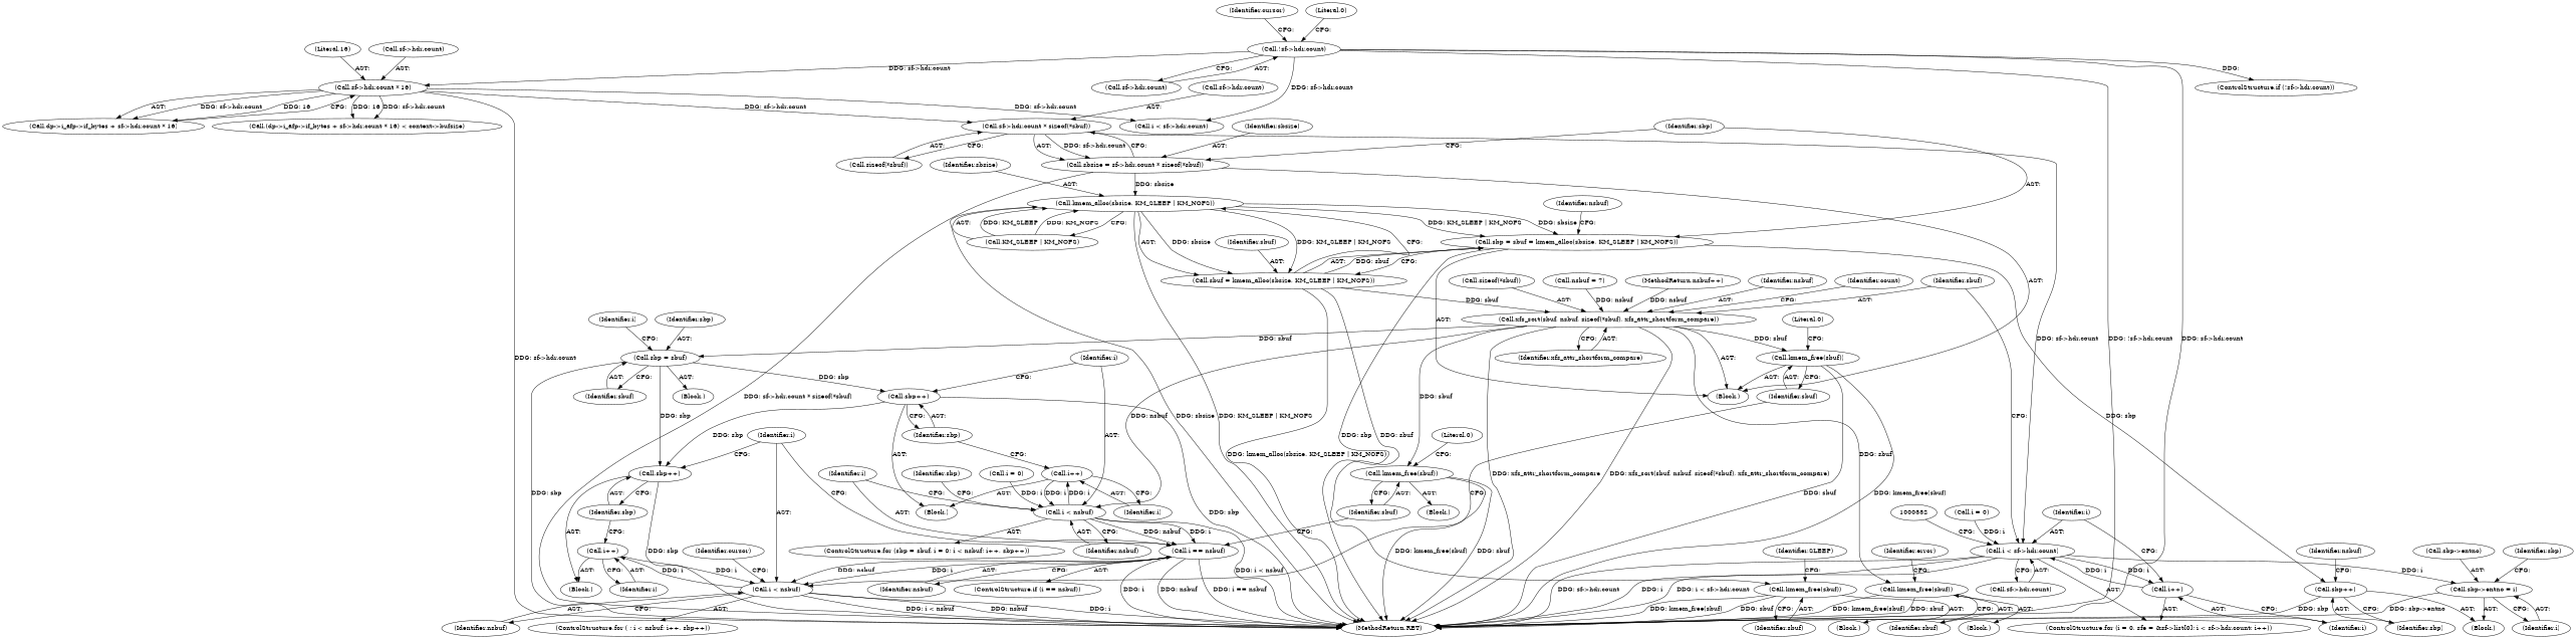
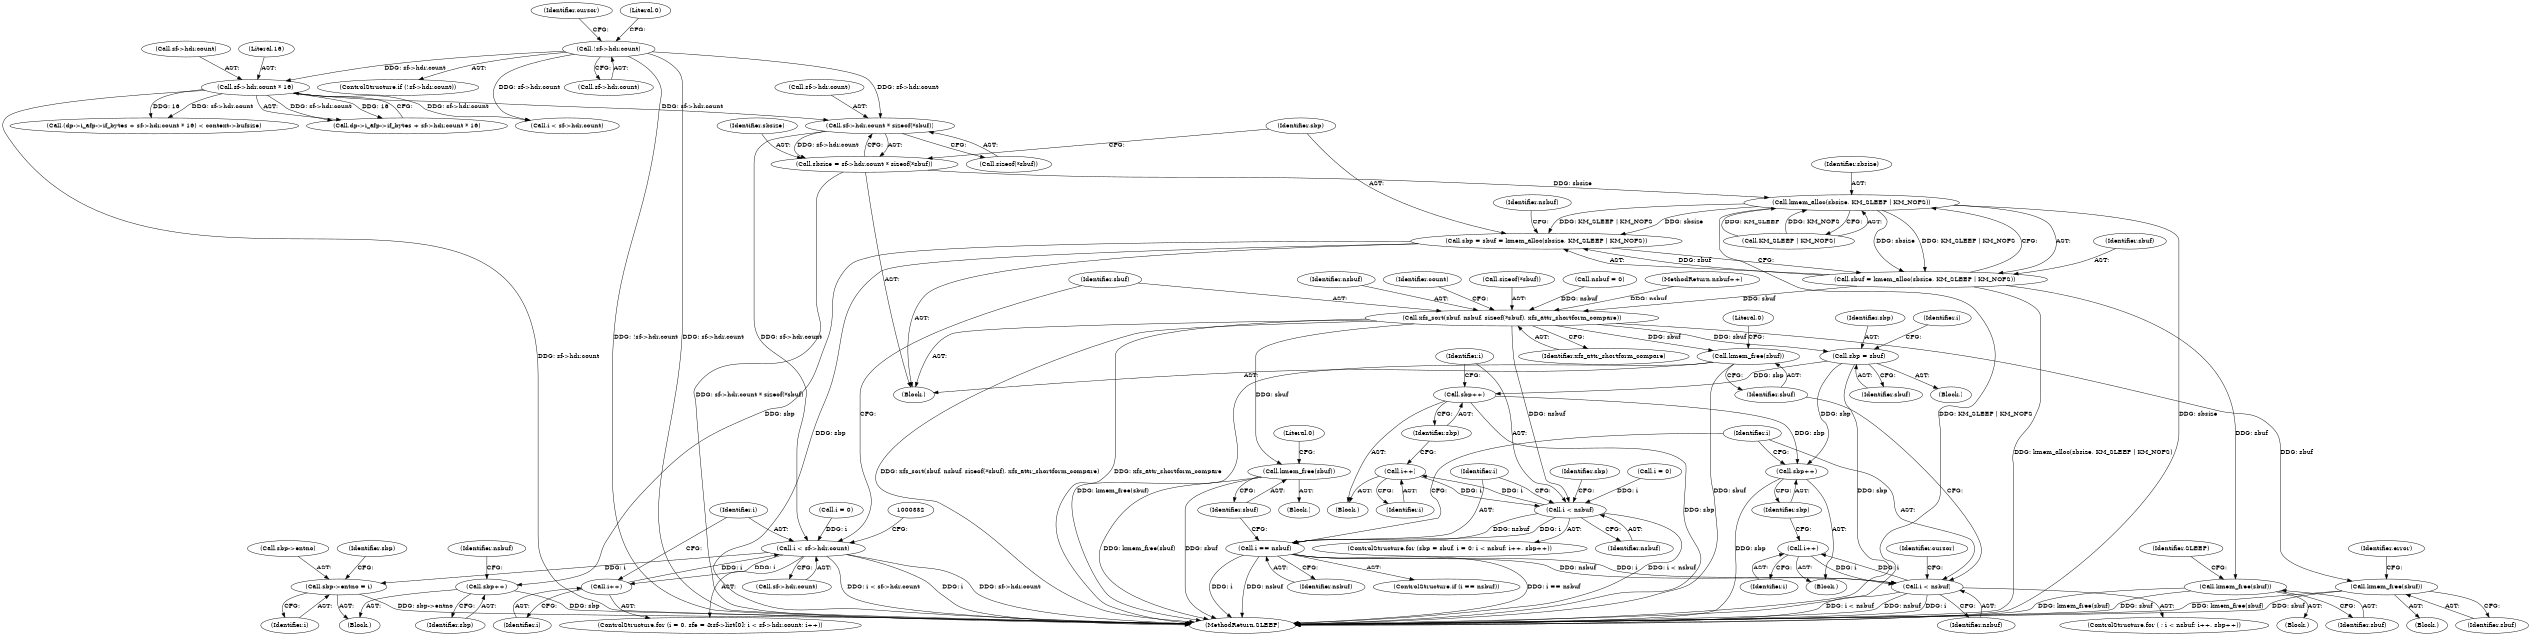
  digraph {
    n1 [label="(Call,sf->hdr.count * sizeof(*sbuf))"]
    n2 [label="(Call,sbsize = sf->hdr.count * sizeof(*sbuf))"]
    n3 [label="(Call,i < sf->hdr.count)"]
    n4 [label="(Call,sizeof(*sbuf))"]
-   n5 [label="(MethodReturn,RET)"]
+   n5 [label="(MethodReturn,SLEEP)"]
    n6 [label="(Call,kmem_alloc(sbsize, KM_SLEEP | KM_NOFS))"]
    n7 [label="(Block,)"]
    n8 [label="(Call,i++)"]
    n9 [label="(Call,sbp->entno = i)"]
    n10 [label="(ControlStructure,for (i = 0, sfe = &sf->list[0]; i < sf->hdr.count; i++))"]
    n11 [label="(Call,sf->hdr.count)"]
    n12 [label="(Call,!sf->hdr.count)"]
    n13 [label="(Call,sf->hdr.count * 16)"]
    n14 [label="(Call,i < sf->hdr.count)"]
    n15 [label="(ControlStructure,if (!sf->hdr.count))"]
    n16 [label="(Call,sf->hdr.count)"]
    n17 [label="(Call,dp->i_afp->if_bytes + sf->hdr.count * 16)"]
    n18 [label="(Call,(dp->i_afp->if_bytes + sf->hdr.count * 16) < context->bufsize)"]
    n19 [label="(Literal,16)"]
    n20 [label="(Call,sbp = sbuf = kmem_alloc(sbsize, KM_SLEEP | KM_NOFS))"]
    n21 [label="(Call,sbuf = kmem_alloc(sbsize, KM_SLEEP | KM_NOFS))"]
    n22 [label="(Call,KM_SLEEP | KM_NOFS)"]
    n23 [label="(Call,sbp++)"]
    n24 [label="(Call,kmem_free(sbuf))"]
    n25 [label="(Call,xfs_sort(sbuf, nsbuf, sizeof(*sbuf), xfs_attr_shortform_compare))"]
    n26 [label="(Block,)"]
    n27 [label="(Identifier,sbp)"]
    n28 [label="(Block,)"]
    n29 [label="(Identifier,sbuf)"]
    n30 [label="(Call,sbp = sbuf)"]
    n31 [label="(Call,i < nsbuf)"]
    n32 [label="(Call,kmem_free(sbuf))"]
    n33 [label="(Call,kmem_free(sbuf))"]
    n34 [label="(Call,kmem_free(sbuf))"]
    n35 [label="(Identifier,xfs_attr_shortform_compare)"]
    n36 [label="(Call,sbp++)"]
    n37 [label="(Call,sbp++)"]
    n38 [label="(Identifier,sbuf)"]
    n39 [label="(Block,)"]
    n40 [label="(Call,i++)"]
    n41 [label="(Call,i == nsbuf)"]
    n42 [label="(ControlStructure,for (sbp = sbuf, i = 0; i < nsbuf; i++, sbp++))"]
    n43 [label="(Identifier,nsbuf)"]
    n44 [label="(Block,)"]
    n45 [label="(Identifier,sbuf)"]
    n46 [label="(Identifier,sbuf)"]
    n47 [label="(Block,)"]
    n48 [label="(Identifier,sbuf)"]
    n49 [label="(Identifier,sbp)"]
    n50 [label="(Block,)"]
    n51 [label="(Identifier,sbp)"]
    n52 [label="(Block,)"]
    n53 [label="(Call,i++)"]
    n54 [label="(Identifier,i)"]
    n55 [label="(Call,i < nsbuf)"]
    n56 [label="(Identifier,nsbuf)"]
    n57 [label="(ControlStructure,if (i == nsbuf))"]
    n58 [label="(ControlStructure,for ( ; i < nsbuf; i++, sbp++))"]
    n59 [label="(Identifier,nsbuf)"]
    n60 [label="(Identifier,i)"]
    n61 [label="(Identifier,i)"]
    n62 [label="(Identifier,i)"]
    n63 [label="(Identifier,sbuf)"]
    n64 [label="(Identifier,sbsize)"]
    n65 [label="(Call,sf->hdr.count)"]
    n66 [label="(Identifier,nsbuf)"]
    n67 [label="(Identifier,i)"]
-   n68 [label="(Call,nsbuf = 7)"]
+   n68 [label="(Call,nsbuf = 0)"]
    n69 [label="(MethodReturn,nsbuf++)"]
    n70 [label="(Identifier,sbp)"]
    n71 [label="(Identifier,i)"]
    n72 [label="(Identifier,sbp)"]
    n73 [label="(Call,i = 0)"]
    n74 [label="(Identifier,error)"]
    n75 [label="(Identifier,nsbuf)"]
    n76 [label="(Identifier,cursor)"]
    n77 [label="(Identifier,i)"]
    n78 [label="(Identifier,sbsize)"]
    n79 [label="(Identifier,nsbuf)"]
    n80 [label="(Identifier,sbuf)"]
    n81 [label="(Identifier,cursor)"]
    n82 [label="(Call,i = 0)"]
    n83 [label="(Identifier,count)"]
    n84 [label="(Identifier,SLEEP)"]
    n85 [label="(Identifier,sbp)"]
    n86 [label="(Identifier,sbp)"]
    n87 [label="(Literal,0)"]
    n88 [label="(Call,sbp->entno)"]
    n89 [label="(Call,sizeof(*sbuf))"]
    n90 [label="(Identifier,i)"]
    n91 [label="(Call,sf->hdr.count)"]
    n92 [label="(Literal,0)"]
    n93 [label="(Literal,0)"]
    n94 [label="(Identifier,i)"]
    1000332
    n1 -> n2 [label="AST: "]
    n1 -> n2 [label="DDG: sf->hdr.count"]
    n1 -> n3 [label="DDG: sf->hdr.count"]
    n1 -> n4 [label="CFG: "]
    n2 -> n1 [label="CFG: "]
    n2 -> n5 [label="DDG: sf->hdr.count * sizeof(*sbuf)"]
    n2 -> n6 [label="DDG: sbsize"]
    n2 -> n7 [label="AST: "]
    n3 -> n5 [label="DDG: i"]
    n3 -> n5 [label="DDG: sf->hdr.count"]
    n3 -> n5 [label="DDG: i < sf->hdr.count"]
    n3 -> n8 [label="DDG: i"]
    n3 -> n9 [label="DDG: i"]
    n3 -> n10 [label="AST: "]
    n3 -> n11 [label="CFG: "]
    n4 -> n1 [label="AST: "]
    n6 -> n5 [label="DDG: KM_SLEEP | KM_NOFS"]
    n6 -> n5 [label="DDG: sbsize"]
    n6 -> n20 [label="DDG: sbsize"]
    n6 -> n20 [label="DDG: KM_SLEEP | KM_NOFS"]
    n6 -> n21 [label="AST: "]
    n6 -> n21 [label="DDG: sbsize"]
    n6 -> n21 [label="DDG: KM_SLEEP | KM_NOFS"]
    n6 -> n22 [label="CFG: "]
    n8 -> n3 [label="DDG: i"]
    n8 -> n10 [label="AST: "]
    n8 -> n61 [label="CFG: "]
    n9 -> n5 [label="DDG: sbp->entno"]
    n9 -> n26 [label="AST: "]
    n9 -> n62 [label="CFG: "]
    n11 -> n3 [label="AST: "]
+   n12 -> n1 [label="DDG: sf->hdr.count"]
    n12 -> n5 [label="DDG: sf->hdr.count"]
    n12 -> n5 [label="DDG: !sf->hdr.count"]
    n12 -> n13 [label="DDG: sf->hdr.count"]
    n12 -> n14 [label="DDG: sf->hdr.count"]
-   n12 -> n15 [label="DDG: "]
+   n12 -> n15 [label="AST: "]
    n12 -> n16 [label="CFG: "]
    n13 -> n1 [label="DDG: sf->hdr.count"]
    n13 -> n5 [label="DDG: sf->hdr.count"]
    n13 -> n14 [label="DDG: sf->hdr.count"]
    n13 -> n17 [label="AST: "]
    n13 -> n17 [label="DDG: sf->hdr.count"]
    n13 -> n17 [label="DDG: 16"]
    n13 -> n18 [label="DDG: sf->hdr.count"]
    n13 -> n18 [label="DDG: 16"]
    n16 -> n12 [label="AST: "]
    n17 -> n13 [label="CFG: "]
    n19 -> n13 [label="AST: "]
    n20 -> n5 [label="DDG: sbp"]
    n20 -> n7 [label="AST: "]
    n20 -> n21 [label="CFG: "]
    n20 -> n23 [label="DDG: sbp"]
    n21 -> n5 [label="DDG: kmem_alloc(sbsize, KM_SLEEP | KM_NOFS)"]
    n21 -> n6 [label="CFG: "]
    n21 -> n20 [label="AST: "]
    n21 -> n20 [label="DDG: sbuf"]
    n21 -> n24 [label="DDG: sbuf"]
    n21 -> n25 [label="DDG: sbuf"]
    n22 -> n6 [label="AST: "]
    n22 -> n6 [label="DDG: KM_SLEEP"]
    n22 -> n6 [label="DDG: KM_NOFS"]
    n23 -> n5 [label="DDG: sbp"]
    n23 -> n26 [label="AST: "]
    n23 -> n27 [label="CFG: "]
    n24 -> n5 [label="DDG: sbuf"]
    n24 -> n5 [label="DDG: kmem_free(sbuf)"]
    n24 -> n28 [label="AST: "]
    n24 -> n29 [label="CFG: "]
    n25 -> n5 [label="DDG: xfs_attr_shortform_compare"]
    n25 -> n5 [label="DDG: xfs_sort(sbuf, nsbuf, sizeof(*sbuf), xfs_attr_shortform_compare)"]
    n25 -> n7 [label="AST: "]
    n25 -> n30 [label="DDG: sbuf"]
    n25 -> n31 [label="DDG: nsbuf"]
    n25 -> n32 [label="DDG: sbuf"]
    n25 -> n33 [label="DDG: sbuf"]
    n25 -> n34 [label="DDG: sbuf"]
    n25 -> n35 [label="CFG: "]
    n27 -> n23 [label="AST: "]
    n29 -> n24 [label="AST: "]
    n30 -> n5 [label="DDG: sbp"]
    n30 -> n36 [label="DDG: sbp"]
    n30 -> n37 [label="DDG: sbp"]
    n30 -> n38 [label="CFG: "]
    n30 -> n39 [label="AST: "]
    n31 -> n5 [label="DDG: i < nsbuf"]
    n31 -> n40 [label="DDG: i"]
    n31 -> n41 [label="DDG: i"]
    n31 -> n41 [label="DDG: nsbuf"]
    n31 -> n42 [label="AST: "]
    n31 -> n43 [label="CFG: "]
    n32 -> n5 [label="DDG: kmem_free(sbuf)"]
    n32 -> n5 [label="DDG: sbuf"]
    n32 -> n44 [label="AST: "]
    n32 -> n45 [label="CFG: "]
    n33 -> n5 [label="DDG: kmem_free(sbuf)"]
    n33 -> n5 [label="DDG: sbuf"]
    n33 -> n46 [label="CFG: "]
    n33 -> n47 [label="AST: "]
    n34 -> n5 [label="DDG: sbuf"]
    n34 -> n5 [label="DDG: kmem_free(sbuf)"]
    n34 -> n7 [label="AST: "]
    n34 -> n48 [label="CFG: "]
    n35 -> n25 [label="AST: "]
    n36 -> n5 [label="DDG: sbp"]
    n36 -> n37 [label="DDG: sbp"]
    n36 -> n49 [label="CFG: "]
    n36 -> n50 [label="AST: "]
    n37 -> n5 [label="DDG: sbp"]
    n37 -> n51 [label="CFG: "]
    n37 -> n52 [label="AST: "]
    n38 -> n30 [label="AST: "]
    n40 -> n31 [label="DDG: i"]
    n40 -> n50 [label="AST: "]
    n40 -> n54 [label="CFG: "]
    n41 -> n5 [label="DDG: i"]
    n41 -> n5 [label="DDG: nsbuf"]
    n41 -> n5 [label="DDG: i == nsbuf"]
    n41 -> n55 [label="DDG: i"]
    n41 -> n55 [label="DDG: nsbuf"]
    n41 -> n56 [label="CFG: "]
    n41 -> n57 [label="AST: "]
    n43 -> n31 [label="AST: "]
    n45 -> n32 [label="AST: "]
    n45 -> n41 [label="CFG: "]
    n46 -> n33 [label="AST: "]
    n48 -> n34 [label="AST: "]
    n48 -> n55 [label="CFG: "]
    n49 -> n36 [label="AST: "]
    n49 -> n40 [label="CFG: "]
    n51 -> n37 [label="AST: "]
    n51 -> n53 [label="CFG: "]
    n53 -> n52 [label="AST: "]
    n53 -> n55 [label="DDG: i"]
    n53 -> n60 [label="CFG: "]
    n54 -> n40 [label="AST: "]
    n55 -> n5 [label="DDG: i < nsbuf"]
    n55 -> n5 [label="DDG: nsbuf"]
    n55 -> n5 [label="DDG: i"]
    n55 -> n53 [label="DDG: i"]
    n55 -> n58 [label="AST: "]
    n55 -> n59 [label="CFG: "]
    n56 -> n41 [label="AST: "]
    n59 -> n55 [label="AST: "]
    n60 -> n53 [label="AST: "]
    n61 -> n8 [label="AST: "]
    n62 -> n9 [label="AST: "]
    n63 -> n21 [label="AST: "]
    n64 -> n6 [label="AST: "]
    n65 -> n13 [label="AST: "]
    n66 -> n23 [label="CFG: "]
    n67 -> n30 [label="CFG: "]
    n68 -> n25 [label="DDG: nsbuf"]
    n69 -> n25 [label="DDG: nsbuf"]
    n70 -> n31 [label="CFG: "]
    n71 -> n31 [label="CFG: "]
    n71 -> n41 [label="AST: "]
    n72 -> n30 [label="AST: "]
    n73 -> n3 [label="DDG: i"]
    n74 -> n33 [label="CFG: "]
    n75 -> n25 [label="AST: "]
    n76 -> n12 [label="CFG: "]
    n77 -> n3 [label="AST: "]
    n77 -> n8 [label="CFG: "]
    n78 -> n2 [label="AST: "]
    n79 -> n20 [label="CFG: "]
    n80 -> n3 [label="CFG: "]
    n80 -> n25 [label="AST: "]
    n81 -> n55 [label="CFG: "]
    n82 -> n31 [label="DDG: i"]
    n83 -> n25 [label="CFG: "]
    n84 -> n24 [label="CFG: "]
    n85 -> n9 [label="CFG: "]
    n86 -> n2 [label="CFG: "]
    n86 -> n20 [label="AST: "]
    n87 -> n34 [label="CFG: "]
    n88 -> n9 [label="AST: "]
    n89 -> n25 [label="AST: "]
    n90 -> n31 [label="AST: "]
    n90 -> n36 [label="CFG: "]
    n91 -> n1 [label="AST: "]
    n92 -> n32 [label="CFG: "]
    n93 -> n12 [label="CFG: "]
    n94 -> n37 [label="CFG: "]
    n94 -> n41 [label="CFG: "]
    n94 -> n55 [label="AST: "]
    1000332 -> n3 [label="CFG: "]
  }
